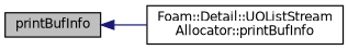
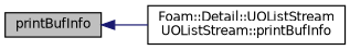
  digraph {
    rankdir=LR
    node [color=black fontname=Helvetica fontsize=10 shape=record]
    n1 [fillcolor=grey75 fontcolor=black height=0.2 label=printBufInfo style=filled width=0.4]
-   n2 [height=0.2 label="Foam::Detail::UOListStream\lAllocator::printBufInfo" width=0.4]
+   n2 [height=0.2 label="Foam::Detail::UOListStream\lUOListStream::printBufInfo" width=0.4]
    n1 -> n2 [color=midnightblue dir=back fontname=Helvetica fontsize=10 labelfontname=Helvetica labelfontsize=10 style=solid]
  }
